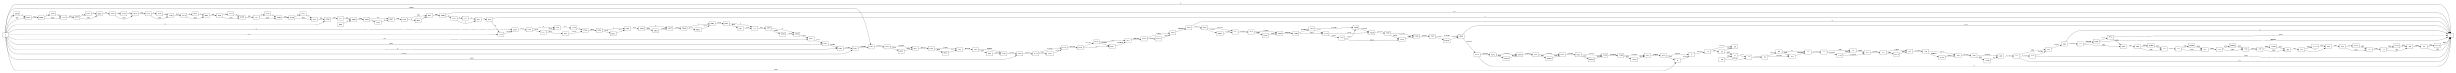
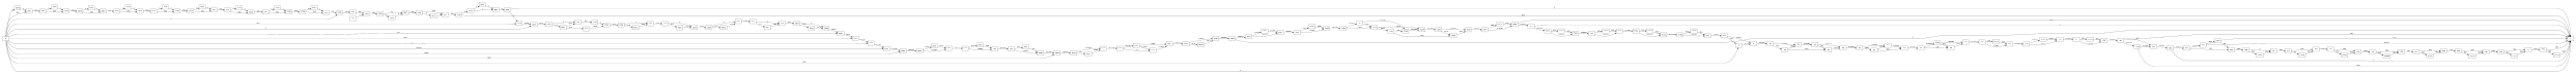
  digraph {
    fontname="Courier Prime"
    rankdir=LR
    node [fontname="Courier Prime" shape=rectangle]
    edge [fontname="Courier Prime"]
    2
    3
    18
    30
    39
    60
    48
    69
    81
    84
    102
    105
    108
    129
    7703
    132
    141
    162
    10376
    190
    211
    10596
    237
    258
    10396
    342
    7724
    1
    363
    381
    402
    423
    7749
    426
    7755
    447
    10424
    470
    493
    10446
    512
    533
    10466
    572
    593
    10486
    647
    668
    10506
    689
    710
    10526
    748
    769
    10546
    773
    10556
    2775
    2842
    2863
    3996
    2874
    2895
    4016
    3000
    3030
    4045
    3156
    3186
    4074
    3474
    3495
    4094
    3507
    3528
    4114
    3561
    3582
    4134
    3729
    3761
    4165
    3784
    3797
    3818
    3854
    4998
    3897
    5040
    3918
    3953
    4199
    3963
    4222
    4297
    5115
    4298
    3976
    5318
    5337
    5509
    5549
    9815
    5569
    9835
    5590
    5728
    5749
    9855
    5836
    5857
    9875
    5884
    5905
    9895
    5911
    5932
    9915
    5977
    5998
    9935
    6001
    6002
    6040
    6067
    6073
    6076
    6097
    9955
    6348
    6369
    9975
    6405
    6426
    9995
    6442
    6513
    6534
    10015
    6606
    6624
    6627
    6645
    6770
    6791
    10055
    6816
    6890
    6911
    10075
    7009
    7030
    10095
    7192
    7207
    7213
    7228
    7219
    7234
    10138
    7237
    7258
    7277
    7298
    10175
    7317
    7375
    7396
    10215
    7435
    7471
    10250
    7531
    7552
    10270
    7582
    7603
    10290
    7621
    0
    2 -> 3 [label=6674]
    3 -> 18 [label=275491]
    18 -> 30 [label=1405]
    18 -> 39 [label=274086]
    30 -> 39 [label=582]
    30 -> 60 [label=823]
+   39 -> 48 [label=274668]
    60 -> 69 [label=1405]
    48 -> 60 [label=582]
    48 -> 69 [label=274086]
    69 -> 81 [label=275491]
    81 -> 84 [label=1405]
    81 -> 102 [label=274086]
    84 -> 102 [label=582]
    84 -> 105 [label=823]
    102 -> 105 [label=274668]
    105 -> 108 [label=275491]
    108 -> 129 [label=582]
    108 -> 7703 [label=274909]
    129 -> 132 [label=1405]
    7703 -> 129 [label=823]
    7703 -> 132 [label=274086]
    132 -> 141 [label=275491]
    141 -> 162 [label=274668]
    141 -> 10376 [label=823]
    162 -> 190 [label=275491]
    10376 -> 162 [label=823]
    190 -> 211 [label=6674]
    190 -> 10596 [label=268817]
    211 -> 237 [label=275491]
    10596 -> 211 [label=268817]
    237 -> 258 [label=274668]
    237 -> 10396 [label=823]
    258 -> 342 [label=275491]
    10396 -> 258 [label=823]
    342 -> 7724 [label=274144]
    342 -> 1 [label=765]
    342 -> 363 [label=582]
    7724 -> 1 [label=2663]
    7724 -> 363 [label=271481]
    363 -> 381 [label=272063]
    381 -> 1 [label=1]
    381 -> 402 [label=272062]
    402 -> 423 [label=582]
    402 -> 7749 [label=271480]
    423 -> 426 [label=1405]
    7749 -> 1 [label=268817]
    7749 -> 7755 [label=2663]
    426 -> 447 [label=582]
    426 -> 10424 [label=823]
    7755 -> 1 [label=1840]
    7755 -> 423 [label=823]
    447 -> 470 [label=1405]
    10424 -> 447 [label=823]
    470 -> 493 [label=582]
    470 -> 10446 [label=823]
    493 -> 512 [label=1405]
    10446 -> 493 [label=823]
    512 -> 533 [label=582]
    512 -> 10466 [label=823]
    533 -> 572 [label=1405]
    10466 -> 533 [label=823]
    572 -> 593 [label=582]
    572 -> 10486 [label=823]
    593 -> 647 [label=1405]
    10486 -> 593 [label=823]
    647 -> 668 [label=582]
    647 -> 10506 [label=823]
    668 -> 689 [label=1405]
    10506 -> 668 [label=823]
    689 -> 710 [label=582]
    689 -> 10526 [label=823]
    710 -> 748 [label=1405]
    10526 -> 710 [label=823]
    748 -> 769 [label=582]
    748 -> 10546 [label=826]
    769 -> 773 [label=1405]
    10546 -> 769 [label=823]
    773 -> 1 [label=582]
    773 -> 10556 [label=823]
    10556 -> 1 [label=823]
    2775 -> 2842 [label=325]
    2842 -> 2863 [label=324]
    2842 -> 3996 [label=1]
    2863 -> 2874 [label=325]
    3996 -> 2863 [label=1]
    2874 -> 2895 [label=324]
    2874 -> 4016 [label=1]
    2895 -> 3000 [label=325]
    4016 -> 2895 [label=1]
    3000 -> 3030 [label=324]
    3000 -> 4045 [label=1]
    3030 -> 3156 [label=325]
    4045 -> 3030 [label=1]
    3156 -> 3186 [label=324]
    3156 -> 4074 [label=1]
    3186 -> 3474 [label=325]
    4074 -> 3186 [label=1]
    3474 -> 3495 [label=324]
    3474 -> 4094 [label=1]
    3495 -> 3507 [label=325]
    4094 -> 3495 [label=1]
    3507 -> 3528 [label=324]
    3507 -> 4114 [label=1]
    3528 -> 3561 [label=325]
    4114 -> 3528 [label=1]
    3561 -> 3582 [label=324]
    3561 -> 4134 [label=1]
    3582 -> 3729 [label=325]
    4134 -> 3582 [label=1]
    3729 -> 3761 [label=324]
    3729 -> 4165 [label=1]
    3761 -> 3784 [label=325]
    4165 -> 3761 [label=1]
    3784 -> 3797 [label=326]
    3797 -> 3818 [label=325]
    3818 -> 3854 [label=326]
    3854 -> 3897 [label=325]
    3854 -> 5040 [label=1]
    4998 -> 3818 [label=1]
    3897 -> 3918 [label=326]
    5040 -> 3897 [label=1]
    3918 -> 3953 [label=324]
    3918 -> 4199 [label=2]
    3953 -> 3963 [label=326]
    4199 -> 3953 [label=2]
    3963 -> 1 [label=324]
    3963 -> 4222 [label=2]
    4222 -> 4297 [label=1]
    4222 -> 5115 [label=1]
    4297 -> 4298 [label=2]
    5115 -> 4297 [label=1]
    4298 -> 1 [label=1]
    4298 -> 5318 [label=1]
    3976 -> 2775 [label=1]
    5318 -> 5337 [label=7658]
    5337 -> 5509 [label=7659]
    5509 -> 5549 [label=1]
    5509 -> 9815 [label=7658]
    5549 -> 5569 [label=7659]
    9815 -> 5549 [label=7658]
    9815 -> 9835 [label=7658]
    5569 -> 5590 [label=1]
    9835 -> 5590 [label=7658]
    5590 -> 5728 [label=7659]
    5728 -> 5749 [label=1]
    5728 -> 9855 [label=7658]
    5749 -> 5836 [label=7659]
    9855 -> 5749 [label=7658]
    5836 -> 5857 [label=1]
    5836 -> 9875 [label=7658]
    5857 -> 5884 [label=7659]
    9875 -> 5857 [label=7658]
    5884 -> 5905 [label=1]
    5884 -> 9895 [label=7658]
    5905 -> 5911 [label=7659]
    9895 -> 5905 [label=7658]
    5911 -> 5932 [label=1]
    5911 -> 9915 [label=7658]
    5932 -> 5977 [label=7659]
    9915 -> 5932 [label=7658]
    5977 -> 5998 [label=1]
    5977 -> 9935 [label=7658]
    5998 -> 6001 [label=7659]
    9935 -> 5998 [label=7658]
    6001 -> 6002 [label=8424]
    6002 -> 6040 [label=11087]
    6040 -> 6067 [label=11088]
    6067 -> 6073 [label=279905]
    6073 -> 6076 [label=281745]
    6076 -> 6097 [label=274087]
    6076 -> 9955 [label=7658]
    6097 -> 6348 [label=281745]
    9955 -> 6097 [label=7658]
    6348 -> 6369 [label=274087]
    6348 -> 9975 [label=7658]
    6369 -> 6405 [label=281745]
    9975 -> 6369 [label=7658]
    6405 -> 6426 [label=274087]
    6405 -> 9995 [label=7658]
    6426 -> 6442 [label=281745]
    9995 -> 6426 [label=7658]
    6442 -> 6513 [label=282568]
    6513 -> 6534 [label=274087]
    6513 -> 10015 [label=8481]
    6534 -> 6606 [label=282568]
    10015 -> 6534 [label=8481]
    6606 -> 6624 [label=281803]
    6606 -> 6627 [label=765]
    6624 -> 6627 [label=274145]
    6624 -> 6645 [label=7658]
    6627 -> 6645 [label=274910]
    6645 -> 6770 [label=282568]
    6770 -> 6791 [label=274910]
    6770 -> 10055 [label=7658]
    6791 -> 6816 [label=282568]
    10055 -> 6791 [label=7658]
    6816 -> 1 [label=1]
    6816 -> 6890 [label=282567]
    6890 -> 6911 [label=271423]
    6890 -> 10075 [label=11144]
    6911 -> 7009 [label=282567]
    10075 -> 6911 [label=11144]
    7009 -> 7030 [label=274086]
    7009 -> 10095 [label=8481]
    7030 -> 7192 [label=282567]
    10095 -> 7030 [label=8481]
    7192 -> 7207 [label=274909]
    7192 -> 7213 [label=7658]
    7207 -> 7213 [label=2663]
    7207 -> 7228 [label=272246]
    7213 -> 7219 [label=2663]
    7213 -> 7234 [label=7658]
    7228 -> 7234 [label=274086]
    7219 -> 7228 [label=1840]
    7219 -> 10138 [label=823]
    7234 -> 7237 [label=281744]
    10138 -> 7258 [label=8481]
    7237 -> 10138 [label=7658]
    7237 -> 7258 [label=274086]
    7258 -> 7277 [label=282567]
    7277 -> 7298 [label=274086]
    7277 -> 10175 [label=8481]
    7298 -> 1 [label=7657]
    7298 -> 7317 [label=274910]
    10175 -> 7298 [label=8481]
    7317 -> 1 [label=1]
    7317 -> 7375 [label=274909]
    7375 -> 7396 [label=274086]
    7375 -> 10215 [label=823]
    7396 -> 7435 [label=274909]
    10215 -> 7396 [label=823]
    7435 -> 7471 [label=274086]
    7435 -> 10250 [label=823]
    7471 -> 7531 [label=274909]
    10250 -> 7471 [label=823]
    7531 -> 7552 [label=274086]
    7531 -> 10270 [label=823]
    7552 -> 7582 [label=274909]
    10270 -> 7552 [label=823]
    7582 -> 7603 [label=274086]
    7582 -> 10290 [label=823]
    7603 -> 7621 [label=274909]
    10290 -> 7603 [label=823]
    7621 -> 2 [label=6092]
    7621 -> 3 [label=268817]
    0 -> 2 [label=582]
    0 -> 1 [label=1]
    0 -> 2775 [label=324]
    0 -> 3784 [label=1]
    0 -> 3976 [label=1]
    0 -> 5318 [label=7657]
    0 -> 5337 [label=1]
    0 -> 6001 [label=765]
    0 -> 6002 [label=2663]
    0 -> 6040 [label=1]
    0 -> 6067 [label=268817]
    0 -> 6073 [label=1840]
    0 -> 6442 [label=823]
  }
